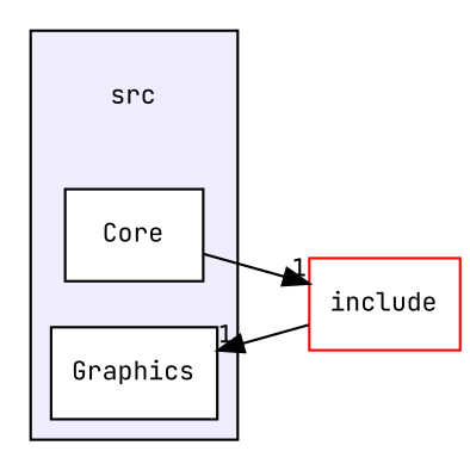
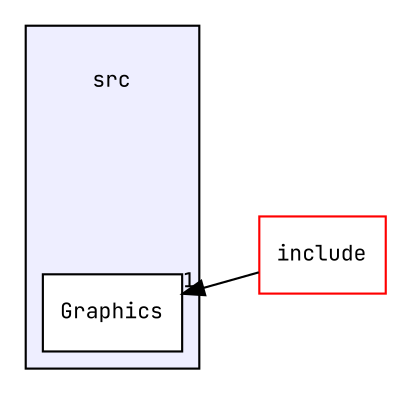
  digraph {
    compound=true
    fontname="JetBrains Mono"
    rankdir=LR
    node [fontname="JetBrains Mono" fontsize=10 shape=box color=black fillcolor=white style=filled]
    edge [fontname="JetBrains Mono" headlabel=1 labeldistance=1.5 labelfontname=Helvetica labelfontsize=10]
    n1 [label=src shape=plaintext color="" fillcolor="" style=""]
-   n2 [label=Core]
    n3 [label=Graphics]
    n4 [color=red label=include]
    subgraph cluster_1 {
      bgcolor="#eeeeff"
      pencolor=black
      n1
-     n2
      n3
    }
-   n2 -> n4
    n4 -> n3
  }
